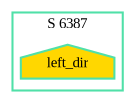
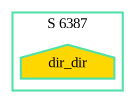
  digraph {
    rankdir=LR
    fontname="Liberation Serif"
-   n1 [color="#50E0A8" label=left_dir shape=house style="bold,filled" fillcolor=gold fontname="Liberation Serif"]
+   n1 [color="#50E0A8" label=dir_dir shape=house style="bold,filled" fillcolor=gold fontname="Liberation Serif"]
    subgraph cluster_1 {
      color="#50E0A8"
      label="S 6387"
      style=bold
      n1
    }
  }
